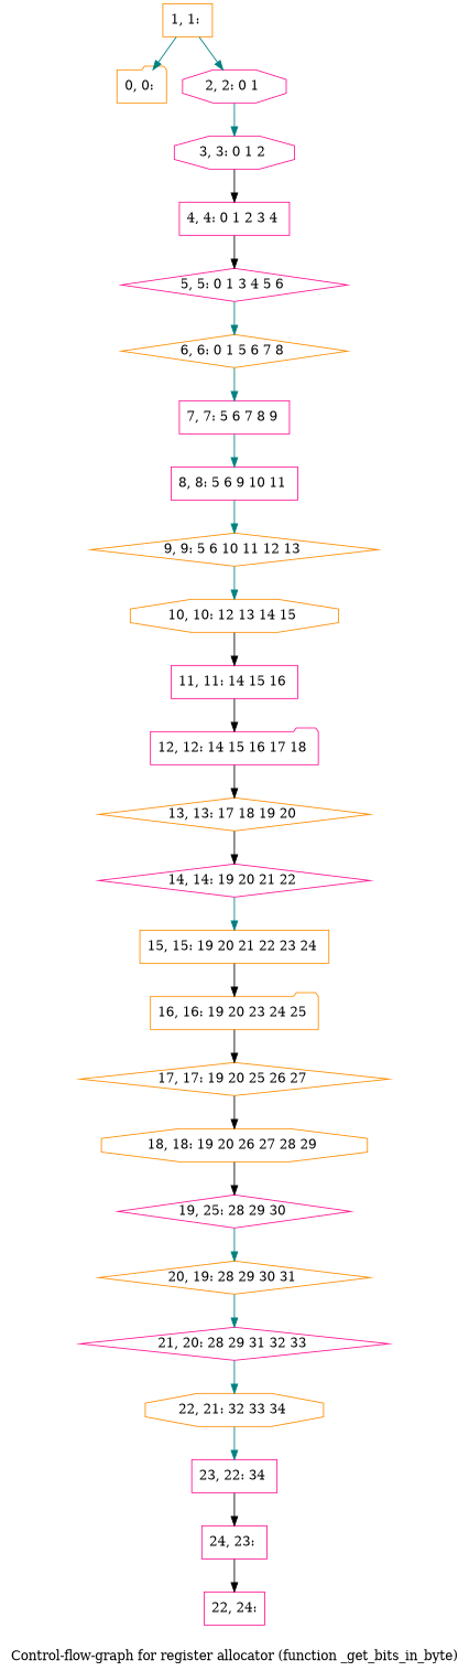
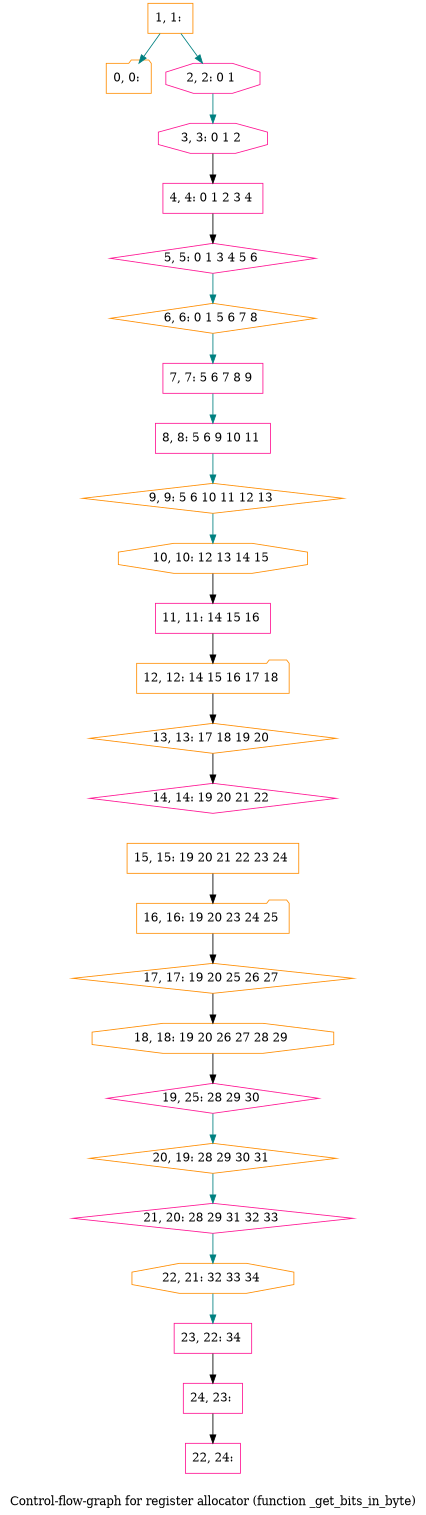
  digraph {
    label="Control-flow-graph for register allocator (function _get_bits_in_byte)"
    node [color=darkorange shape=box]
    edge [color=teal]
    n1 [label="0, 0: " shape=folder]
    n2 [label="1, 1: "]
    n3 [color=deeppink label="2, 2: 0 1 " shape=octagon]
    n4 [color=deeppink label="3, 3: 0 1 2 " shape=octagon]
    n5 [color=deeppink label="4, 4: 0 1 2 3 4 "]
    n6 [color=deeppink label="5, 5: 0 1 3 4 5 6 " shape=diamond]
    n7 [label="6, 6: 0 1 5 6 7 8 " shape=diamond]
    n8 [color=deeppink label="7, 7: 5 6 7 8 9 "]
    n9 [color=deeppink label="8, 8: 5 6 9 10 11 "]
    n10 [label="9, 9: 5 6 10 11 12 13 " shape=diamond]
    n11 [label="10, 10: 12 13 14 15 " shape=octagon]
    n12 [color=deeppink label="11, 11: 14 15 16 "]
-   n13 [color=deeppink label="12, 12: 14 15 16 17 18 " shape=folder]
+   n13 [label="12, 12: 14 15 16 17 18 " shape=folder]
    n14 [label="13, 13: 17 18 19 20 " shape=diamond]
    n15 [color=deeppink label="14, 14: 19 20 21 22 " shape=diamond]
    n16 [label="15, 15: 19 20 21 22 23 24 "]
    n17 [label="16, 16: 19 20 23 24 25 " shape=folder]
    n18 [label="17, 17: 19 20 25 26 27 " shape=diamond]
    n19 [label="18, 18: 19 20 26 27 28 29 " shape=octagon]
    n20 [color=deeppink label="19, 25: 28 29 30 " shape=diamond]
    n21 [label="20, 19: 28 29 30 31 " shape=diamond]
    n22 [color=deeppink label="21, 20: 28 29 31 32 33 " shape=diamond]
    n23 [label="22, 21: 32 33 34 " shape=octagon]
    n24 [color=deeppink label="23, 22: 34 "]
    n25 [color=deeppink label="24, 23: "]
    n26 [color=deeppink label="22, 24:"]
    n2 -> n1
    n2 -> n3
    n3 -> n4
    n4 -> n5 [color=black]
    n5 -> n6 [color=black]
    n6 -> n7
    n7 -> n8
    n8 -> n9
    n9 -> n10
    n10 -> n11
    n11 -> n12 [color=black]
    n12 -> n13 [color=black]
    n13 -> n14 [color=black]
    n14 -> n15 [color=black]
-   n15 -> n16
    n16 -> n17 [color=black]
    n17 -> n18 [color=black]
    n18 -> n19 [color=black]
    n19 -> n20 [color=black]
    n20 -> n21
    n21 -> n22
    n22 -> n23
    n23 -> n24
    n24 -> n25 [color=black]
    n25 -> n26 [color=black]
  }
